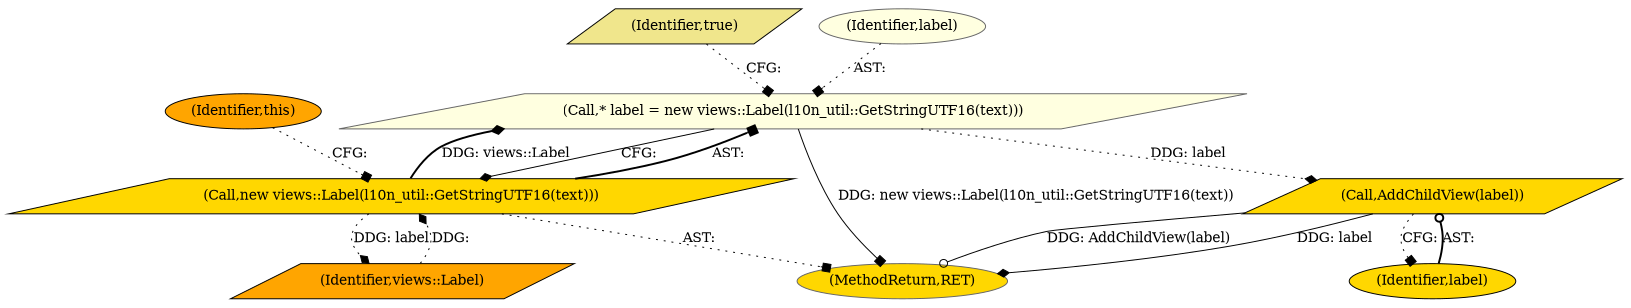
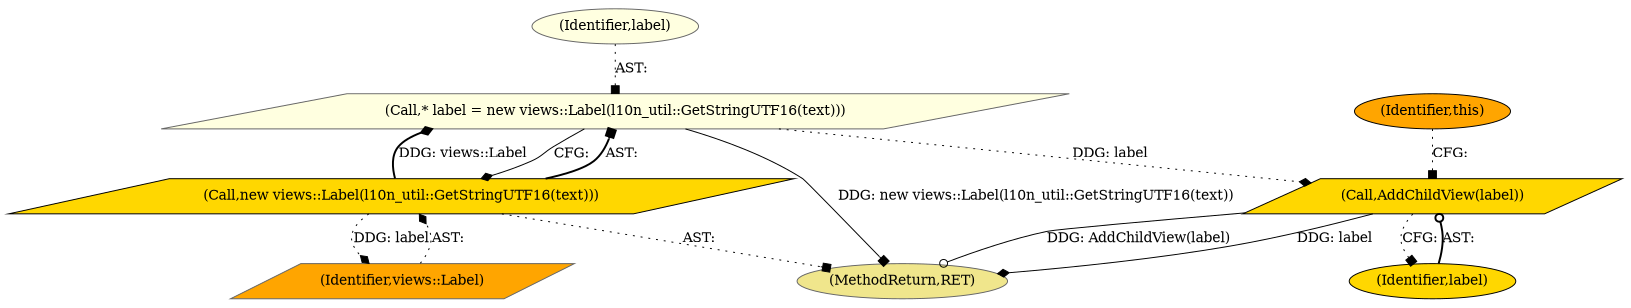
  digraph {
    node [color=black fillcolor=gold shape=parallelogram style=filled]
    edge [arrowhead=box style=dotted]
    n1 [color=gray40 fillcolor=lightyellow label="(Call,* label = new views::Label(l10n_util::GetStringUTF16(text)))"]
    n2 [label="(Call,new views::Label(l10n_util::GetStringUTF16(text)))"]
    n3 [label="(Call,AddChildView(label))"]
-   n4 [color=gray40 label="(MethodReturn,RET)" shape=ellipse]
-   n5 [fillcolor=orange label="(Identifier,views::Label)"]
+   n4 [color=gray40 fillcolor=khaki label="(MethodReturn,RET)" shape=ellipse]
+   n5 [color=gray40 fillcolor=orange label="(Identifier,views::Label)"]
    n6 [label="(Identifier,label)" shape=ellipse]
    n7 [fillcolor=orange label="(Identifier,this)" shape=ellipse]
-   n8 [fillcolor=khaki label="(Identifier,true)"]
    n9 [color=gray40 fillcolor=lightyellow label="(Identifier,label)" shape=ellipse]
    n1 -> n2 [arrowhead=diamond label="CFG: " style=solid]
    n1 -> n3 [arrowhead=diamond label="DDG: label"]
    n1 -> n4 [label="DDG: new views::Label(l10n_util::GetStringUTF16(text))" style=solid]
    n2 -> n1 [label="AST: " style=bold]
    n2 -> n1 [arrowhead=diamond label="DDG: views::Label" style=bold]
    n2 -> n4 [label="AST: "]
    n2 -> n5 [arrowhead=diamond label="DDG: label"]
    n3 -> n4 [arrowhead=odot label="DDG: AddChildView(label)" style=solid]
    n3 -> n4 [arrowhead=diamond label="DDG: label" style=solid]
    n3 -> n6 [label="CFG: "]
-   n5 -> n2 [arrowhead=diamond label="DDG: "]
+   n5 -> n2 [arrowhead=diamond label="AST: "]
    n6 -> n3 [arrowhead=odot label="AST: " style=bold]
-   n7 -> n2 [label="CFG: "]
-   n8 -> n1 [label="CFG: "]
+   n7 -> n3 [label="CFG: "]
    n9 -> n1 [label="AST: "]
  }
